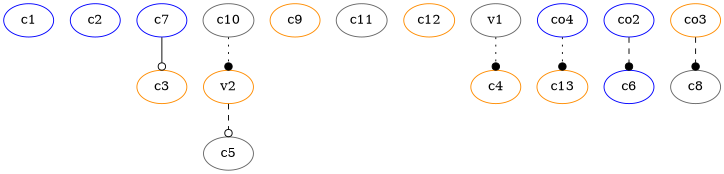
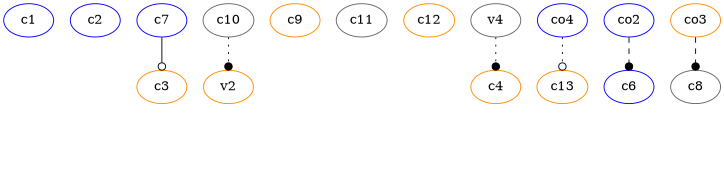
  strict digraph {
    node [color=darkorange]
    edge [arrowhead=dot style=dashed weight=1]
    c1 [color=blue]
    c2 [color=blue]
    c7 [color=blue]
    c3
-   c5 [color=gray40]
    v2
    c9
    c10 [color=gray40]
    c11 [color=gray40]
    c12
-   v1 [color=gray40]
+   v1 [color=gray40 label=v4]
    c4
    n13 [color=blue label=co4]
    c13
    co2 [color=blue]
    c6 [color=blue]
    c8 [color=gray40]
    co3
    c7 -> c3 [arrowhead=odot style=solid]
-   v2 -> c5 [arrowhead=odot]
    c10 -> v2 [style=dotted]
    v1 -> c4 [style=dotted]
-   n13 -> c13 [style=dotted]
+   n13 -> c13 [arrowhead=odot style=dotted]
    co2 -> c6
    co3 -> c8
  }
